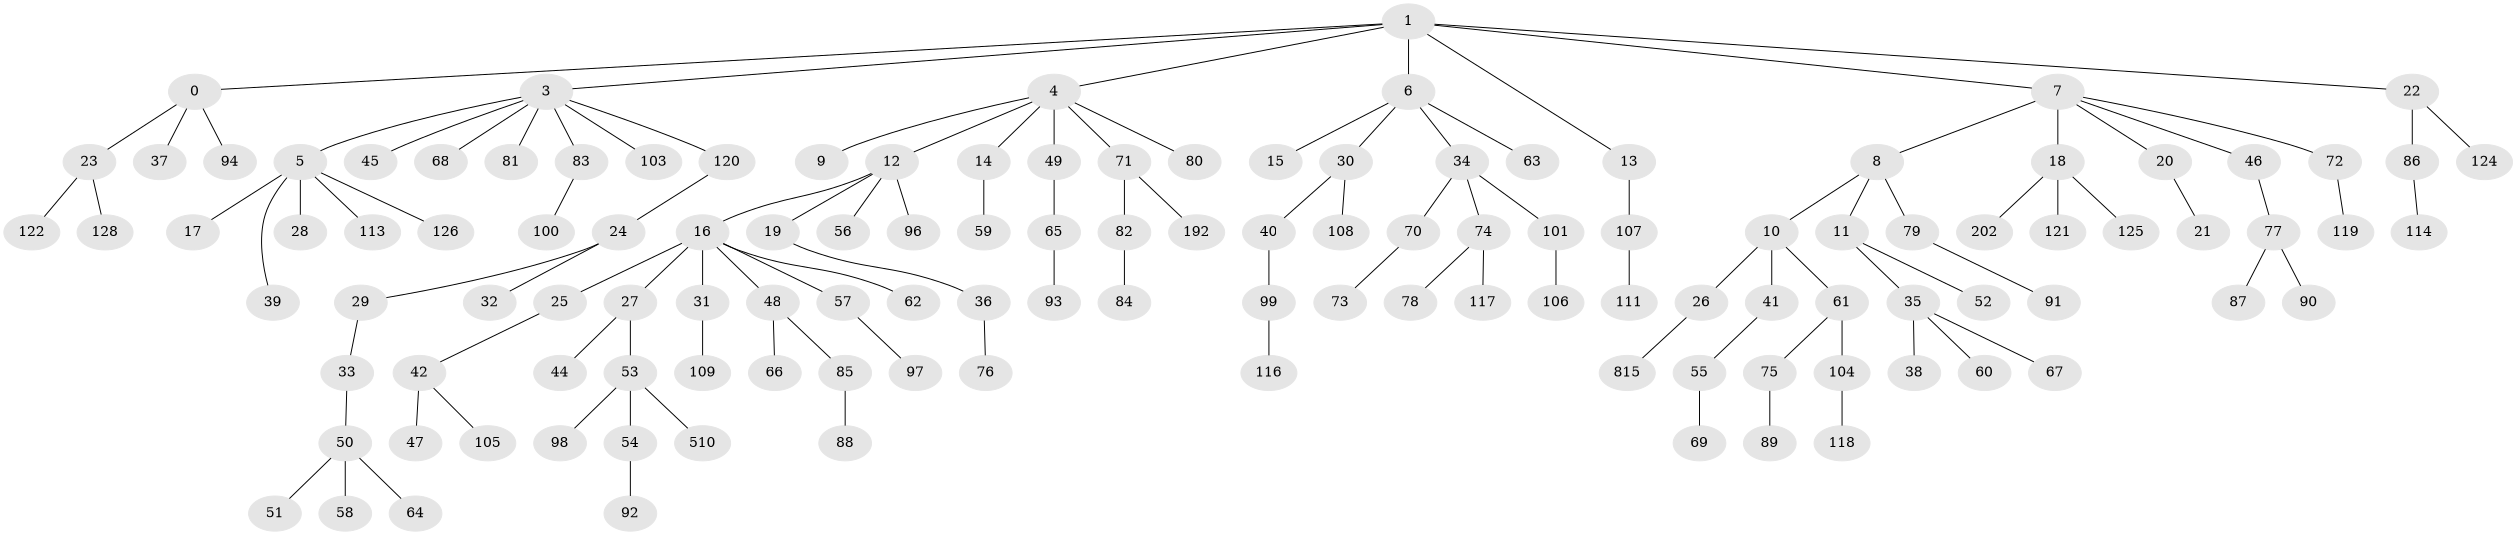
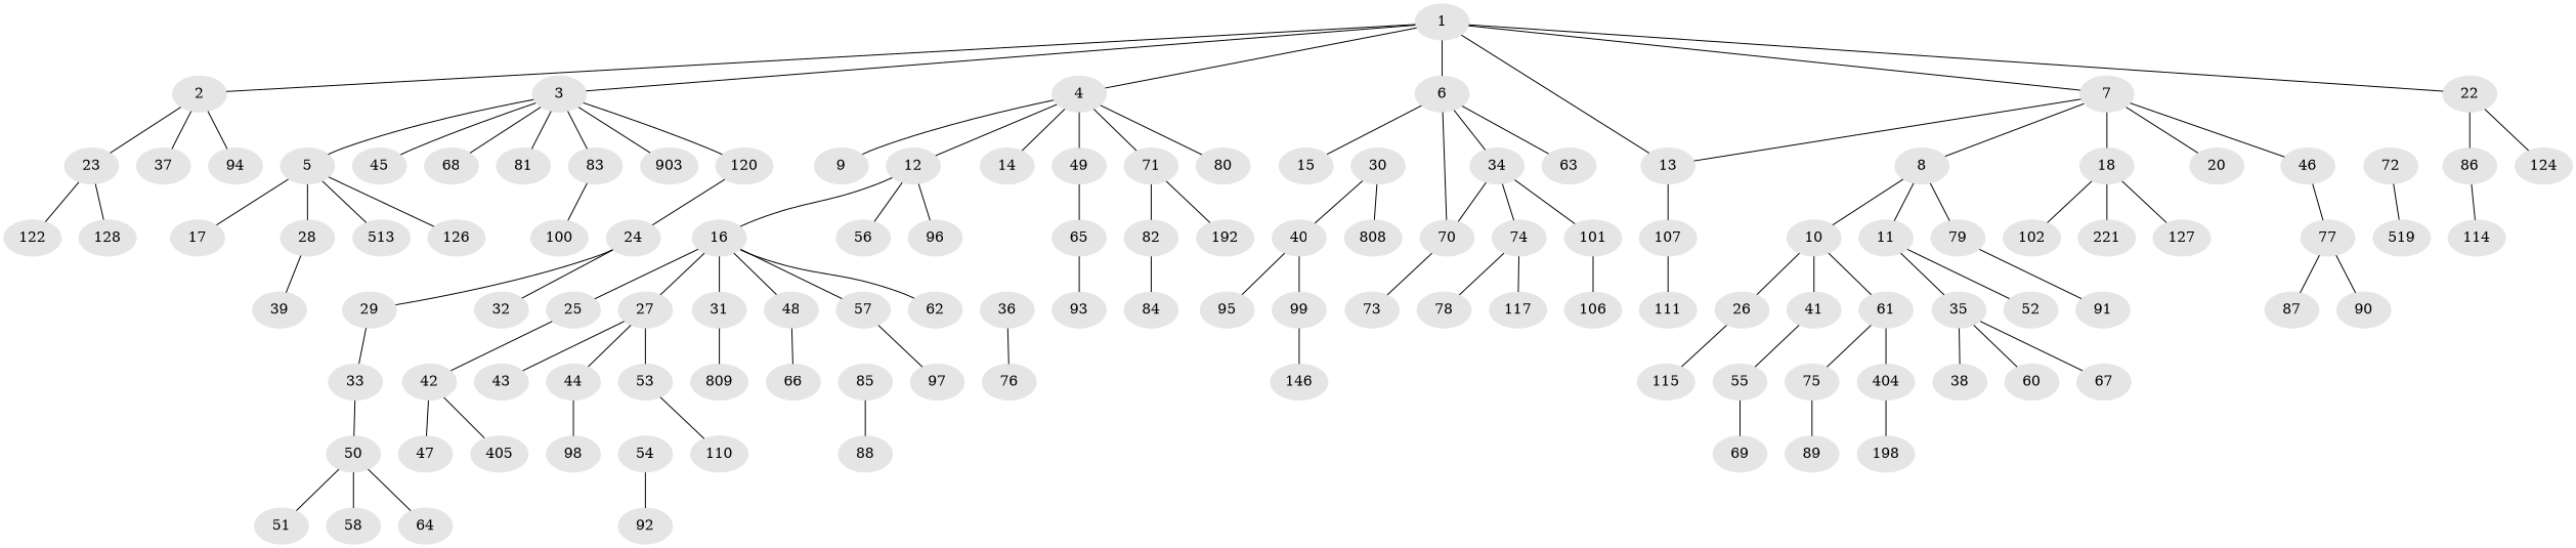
  graph {
    node [color=gray90 style=filled]
    1
-   2 [label=0]
+   2
    3
    4
    6
    7
    13
    22
    23
    37
    94
    5
    45
    68
    81
    83
-   103
+   103 [label=903]
    120
    9
    12
    14
    49
    71
    80
    15
    30
    34
    63
    8
    18
    20
    46
    72
    107
    86
    124
    122
    n38 [label=128]
    17
    28
    39
-   113
+   113 [label=513]
    126
    100
    24
    16
-   19
    56
    96
-   59
    65
    82
    n53 [label=192]
    40
-   108
+   108 [label=808]
    70
    74
    101
    10
    11
    79
-   102 [label=202]
-   121
-   125
-   21
+   102
+   121 [label=221]
+   125 [label=127]
    77
-   119
+   119 [label=519]
    26
    41
    61
    35
    52
    91
    29
    32
-   115 [label=815]
+   115
    55
    75
-   104
+   104 [label=404]
    38
    60
    67
    25
    27
    31
    48
    57
    62
    36
    111
    42
+   43
    44
    53
-   109
+   109 [label=809]
    66
    85
    97
    76
    114
    33
    47
-   105
+   105 [label=405]
    98
    54
-   110 [label=510]
+   110
    50
+   95
    99
    51
    58
    64
    73
    78
    117
    106
-   116
+   116 [label=146]
    69
    87
    90
    88
    93
    92
    89
-   118
+   118 [label=198]
    84
    1 -- 2
    1 -- 3
    1 -- 4
    1 -- 6
    1 -- 7
    1 -- 13
    1 -- 22
    2 -- 23
    2 -- 37
    2 -- 94
    3 -- 5
    3 -- 45
    3 -- 68
    3 -- 81
    3 -- 83
    3 -- 103
    3 -- 120
    4 -- 9
    4 -- 12
    4 -- 14
    4 -- 49
    4 -- 71
    4 -- 80
    6 -- 15
-   6 -- 30
+   6 -- 70
    6 -- 34
    6 -- 63
    7 -- 8
    7 -- 18
    7 -- 20
    7 -- 46
-   7 -- 72
+   7 -- 13
    13 -- 107
    22 -- 86
    22 -- 124
    23 -- 122
    23 -- n38
    5 -- 17
    5 -- 28
-   5 -- 39
+   28 -- 39
    5 -- 113
    5 -- 126
    83 -- 100
    120 -- 24
    12 -- 16
-   12 -- 19
    12 -- 56
    12 -- 96
-   14 -- 59
    49 -- 65
    71 -- 82
    71 -- n53
    30 -- 40
    30 -- 108
    34 -- 70
    34 -- 74
    34 -- 101
    8 -- 10
    8 -- 11
    8 -- 79
    18 -- 102
    18 -- 121
    18 -- 125
-   20 -- 21
    46 -- 77
    72 -- 119
    107 -- 111
    86 -- 114
    24 -- 29
    24 -- 32
    16 -- 25
    16 -- 27
    16 -- 31
    16 -- 48
    16 -- 57
    16 -- 62
-   19 -- 36
    65 -- 93
    82 -- 84
+   40 -- 95
    40 -- 99
    70 -- 73
    74 -- 78
    74 -- 117
    101 -- 106
    10 -- 26
    10 -- 41
    10 -- 61
    11 -- 35
    11 -- 52
    79 -- 91
    77 -- 87
    77 -- 90
    26 -- 115
    41 -- 55
    61 -- 75
    61 -- 104
    35 -- 38
    35 -- 60
    35 -- 67
    29 -- 33
    55 -- 69
    75 -- 89
    104 -- 118
    25 -- 42
+   27 -- 43
    27 -- 44
    27 -- 53
    31 -- 109
    48 -- 66
-   48 -- 85
    57 -- 97
    36 -- 76
    42 -- 47
    42 -- 105
-   53 -- 98
-   53 -- 54
+   44 -- 98
    53 -- 110
    85 -- 88
    33 -- 50
    54 -- 92
    50 -- 51
    50 -- 58
    50 -- 64
    99 -- 116
  }
